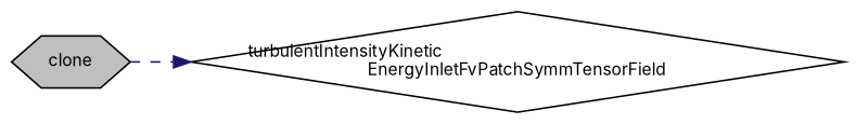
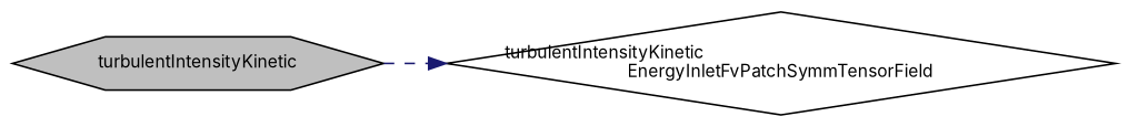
  digraph {
    rankdir=LR
    fontname=Inter
    node [color=black fontname=Inter fontsize=10]
-   n1 [fillcolor=grey75 fontcolor=black height=0.2 label=clone shape=hexagon style=filled width=0.4]
+   n1 [fillcolor=grey75 fontcolor=black height=0.2 label=turbulentIntensityKinetic shape=hexagon style=filled width=0.4]
    n2 [height=0.2 label="turbulentIntensityKinetic\lEnergyInletFvPatchSymmTensorField" shape=diamond width=0.4]
    n1 -> n2 [color=midnightblue fontname=Inter fontsize=10 labelfontname=FreeSans labelfontsize=10 style=dashed]
  }
